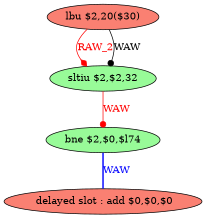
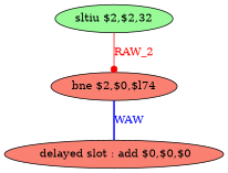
  digraph {
    fontname="DejaVu Serif"
    node [fillcolor=salmon fontname="DejaVu Serif" shape=ellipse style=filled]
    edge [color=red fontcolor=red fontname="DejaVu Serif" arrowhead=dot]
    n1 [label=" delayed slot : add $0,$0,$0"]
-   n2 [fillcolor=palegreen label="bne $2,$0,$l74"]
-   n3 [label="lbu $2,20($30)"]
+   n2 [label="bne $2,$0,$l74"]
    n4 [fillcolor=palegreen label="sltiu $2,$2,32"]
    n2 -> n1 [color=blue dir=none fontcolor=blue label=WAW style=bold arrowhead=""]
-   n3 -> n4 [arrowhead=diamond label=RAW_2]
-   n3 -> n4 [label=WAW color="" fontcolor=""]
-   n4 -> n2 [label=WAW]
+   n4 -> n2 [label=RAW_2]
  }
